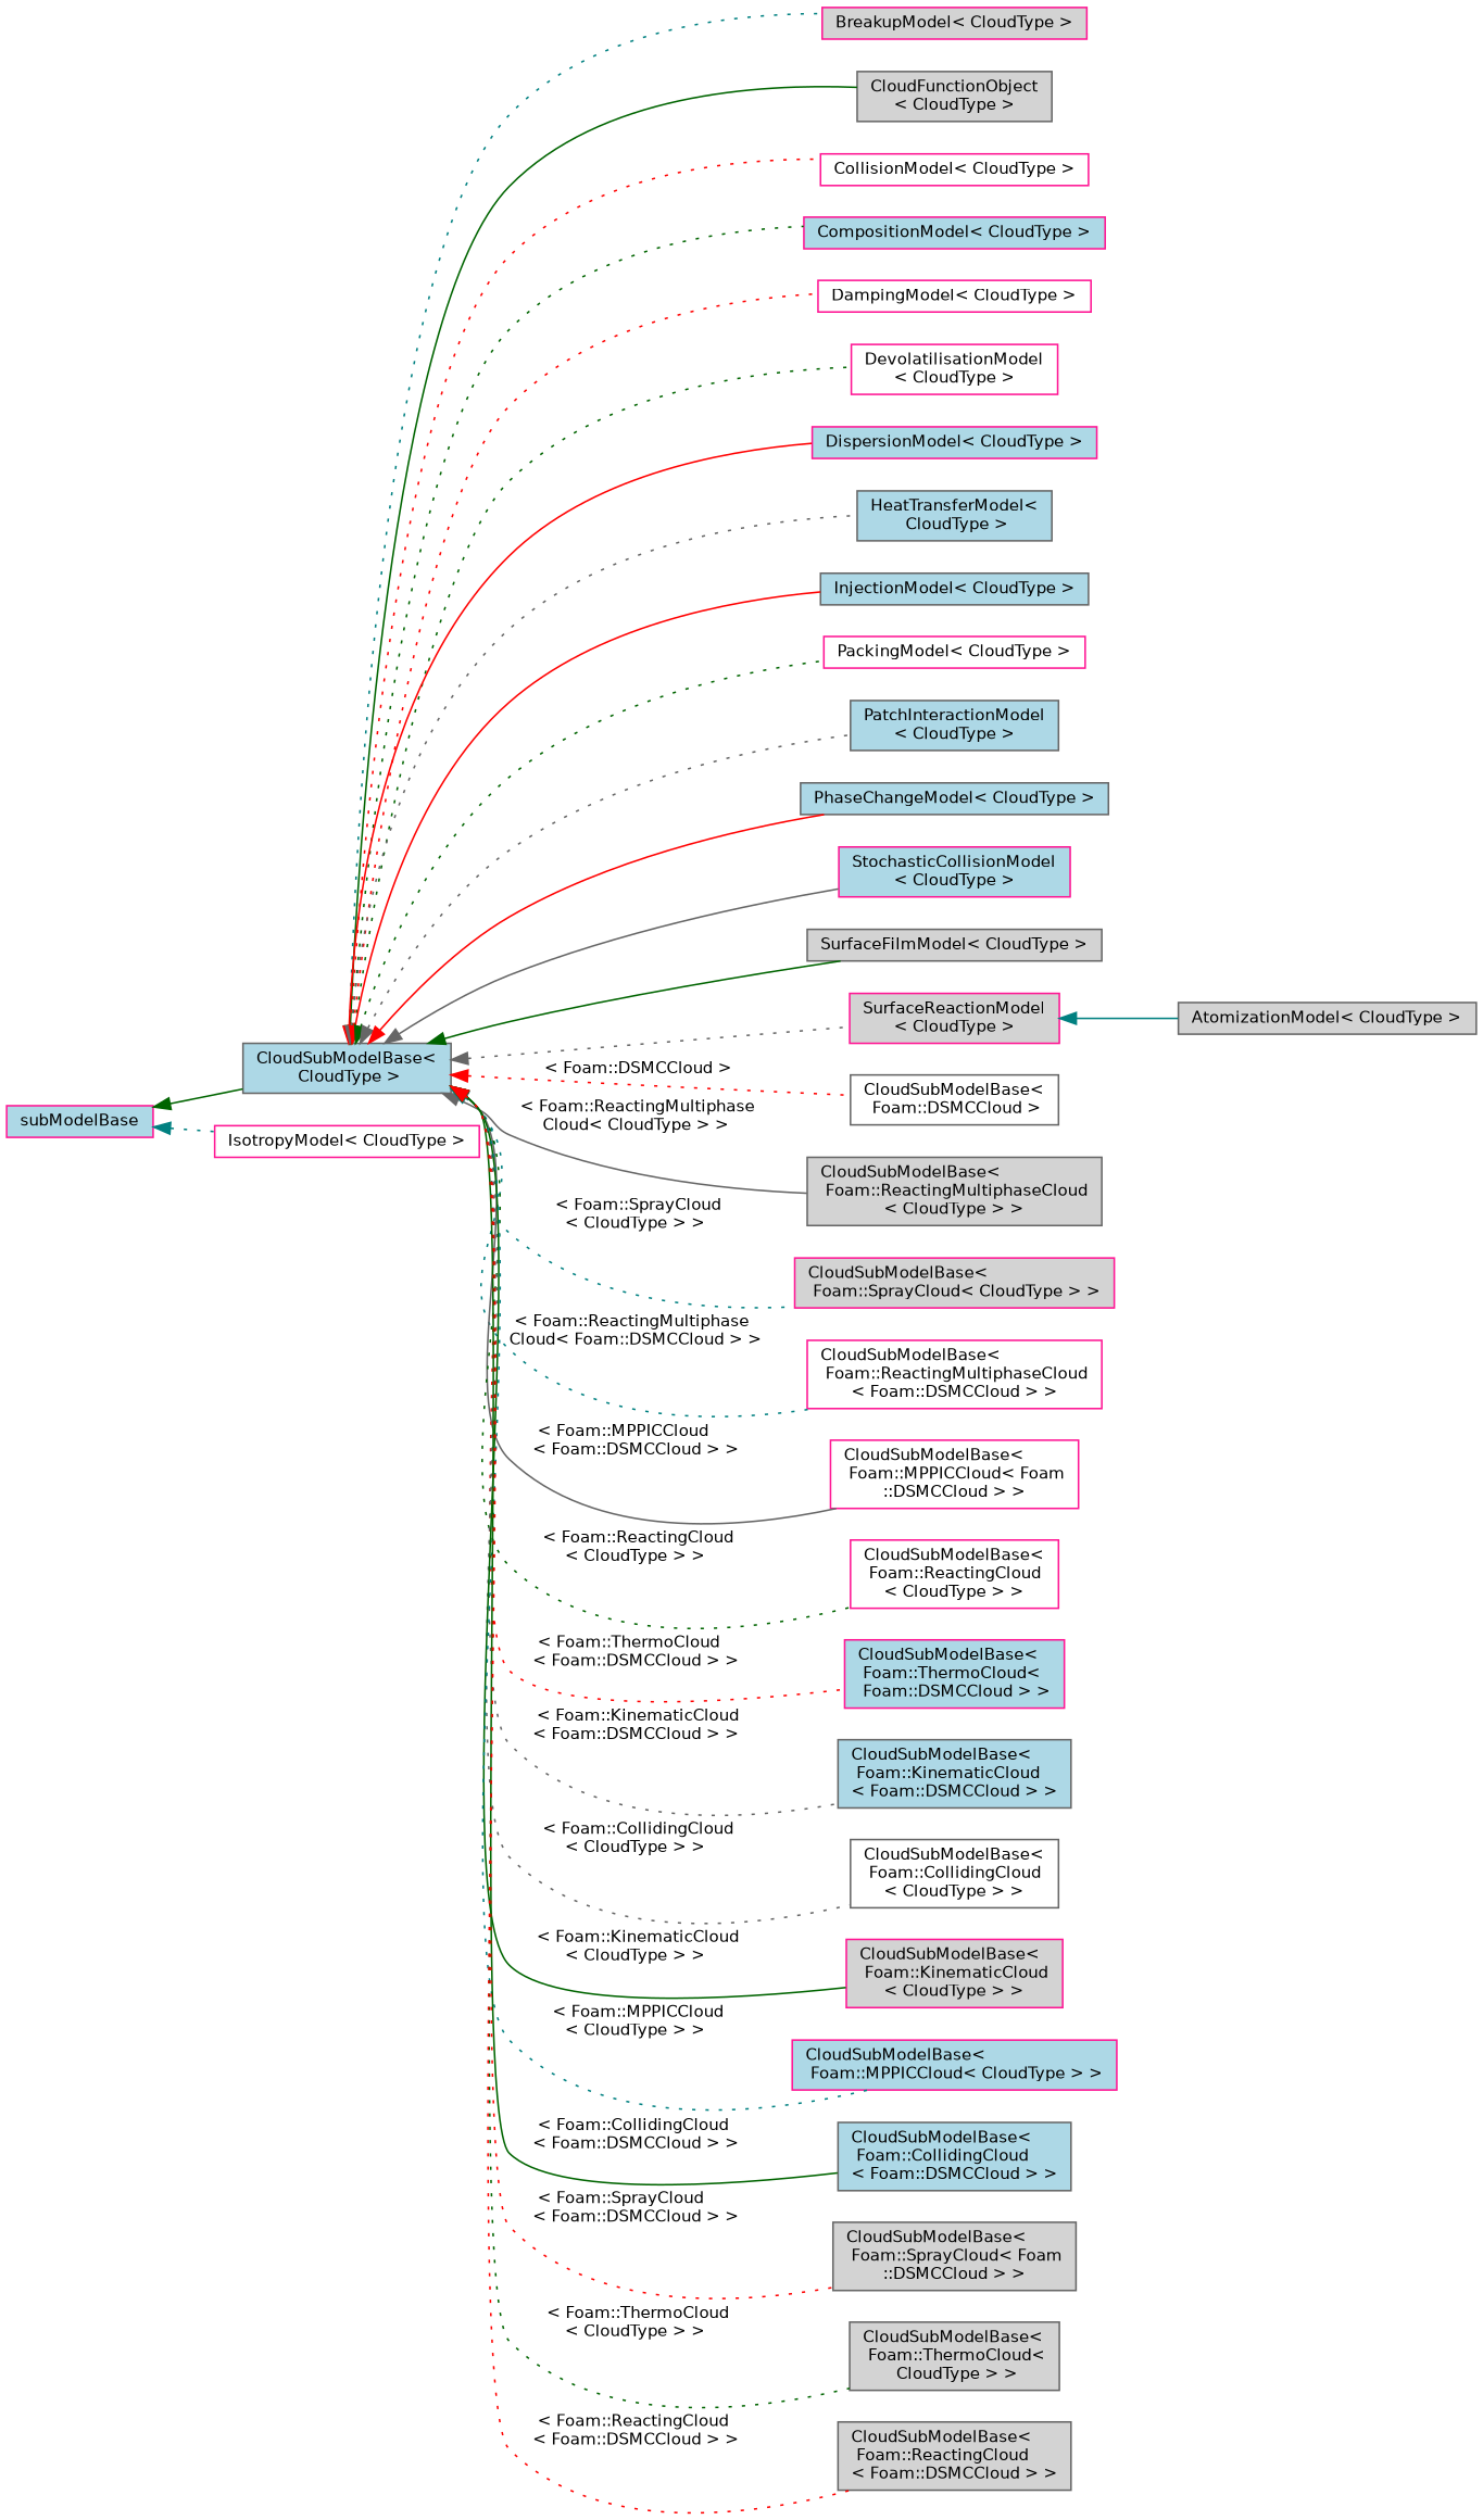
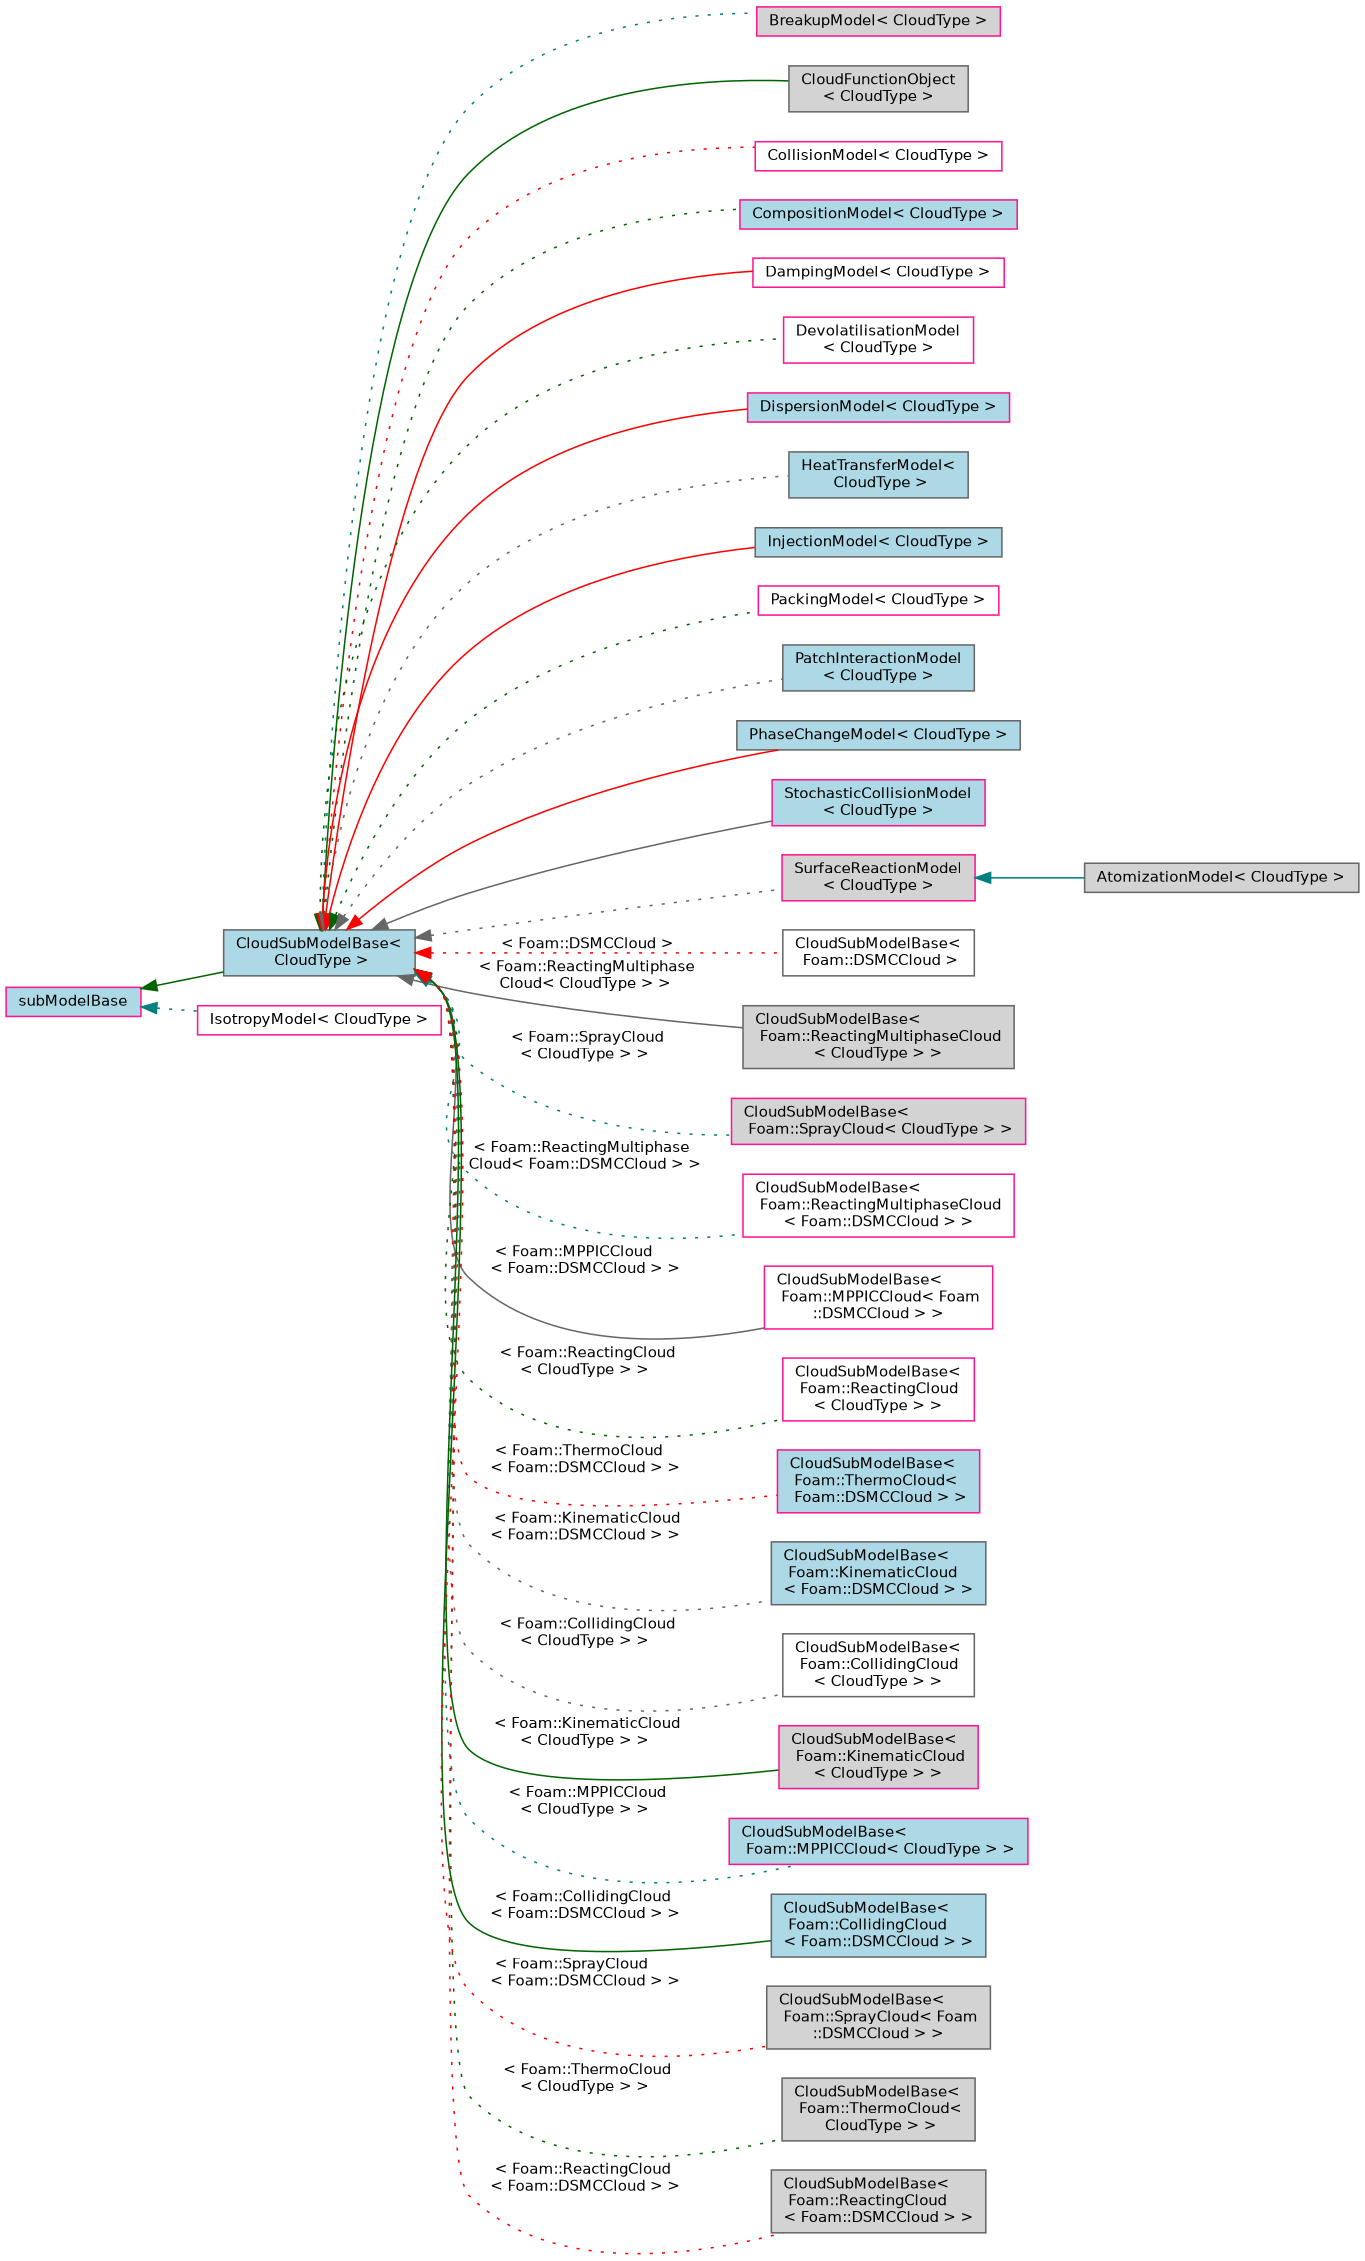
  digraph {
    rankdir=LR
    node [color=deeppink fillcolor=lightblue fontname=Helvetica fontsize=10 shape=record style=filled]
    edge [color=darkgreen dir=back fontname=Helvetica fontsize=10 labelfontname=Helvetica labelfontsize=10 style=dotted]
    n1 [color=gray40 fontcolor=black height=0.2 label="CloudSubModelBase\<\l CloudType \>" width=0.4]
    n2 [fillcolor=lightgrey height=0.2 label="BreakupModel\< CloudType \>" width=0.4]
    n3 [color=gray40 fillcolor=lightgrey height=0.2 label="CloudFunctionObject\l\< CloudType \>" width=0.4]
    n4 [fillcolor=white height=0.2 label="CollisionModel\< CloudType \>" width=0.4]
    n5 [height=0.2 label="CompositionModel\< CloudType \>" width=0.4]
    n6 [fillcolor=white height=0.2 label="DampingModel\< CloudType \>" width=0.4]
    n7 [fillcolor=white height=0.2 label="DevolatilisationModel\l\< CloudType \>" width=0.4]
    n8 [height=0.2 label="DispersionModel\< CloudType \>" width=0.4]
    n9 [color=gray40 height=0.2 label="HeatTransferModel\<\l CloudType \>" width=0.4]
    n10 [color=gray40 height=0.2 label="InjectionModel\< CloudType \>" width=0.4]
    n11 [fillcolor=white height=0.2 label="PackingModel\< CloudType \>" width=0.4]
    n12 [color=gray40 height=0.2 label="PatchInteractionModel\l\< CloudType \>" width=0.4]
    n13 [color=gray40 height=0.2 label="PhaseChangeModel\< CloudType \>" width=0.4]
    n14 [height=0.2 label="StochasticCollisionModel\l\< CloudType \>" width=0.4]
-   n15 [color=gray40 fillcolor=lightgrey height=0.2 label="SurfaceFilmModel\< CloudType \>" width=0.4]
    n16 [fillcolor=lightgrey height=0.2 label="SurfaceReactionModel\l\< CloudType \>" width=0.4]
    n17 [color=gray40 fillcolor=white height=0.2 label="CloudSubModelBase\<\l Foam::DSMCCloud \>" width=0.4]
    n18 [color=gray40 fillcolor=lightgrey height=0.2 label="CloudSubModelBase\<\l Foam::ReactingMultiphaseCloud\l\< CloudType \> \>" width=0.4]
    n19 [fillcolor=lightgrey height=0.2 label="CloudSubModelBase\<\l Foam::SprayCloud\< CloudType \> \>" width=0.4]
    n20 [fillcolor=white height=0.2 label="CloudSubModelBase\<\l Foam::ReactingMultiphaseCloud\l\< Foam::DSMCCloud \> \>" width=0.4]
    n21 [fillcolor=white height=0.2 label="CloudSubModelBase\<\l Foam::MPPICCloud\< Foam\l::DSMCCloud \> \>" width=0.4]
    n22 [fillcolor=white height=0.2 label="CloudSubModelBase\<\l Foam::ReactingCloud\l\< CloudType \> \>" width=0.4]
    n23 [height=0.2 label="CloudSubModelBase\<\l Foam::ThermoCloud\<\l Foam::DSMCCloud \> \>" width=0.4]
    n24 [color=gray40 height=0.2 label="CloudSubModelBase\<\l Foam::KinematicCloud\l\< Foam::DSMCCloud \> \>" width=0.4]
    n25 [color=gray40 fillcolor=white height=0.2 label="CloudSubModelBase\<\l Foam::CollidingCloud\l\< CloudType \> \>" width=0.4]
    n26 [fillcolor=lightgrey height=0.2 label="CloudSubModelBase\<\l Foam::KinematicCloud\l\< CloudType \> \>" width=0.4]
    n27 [height=0.2 label="CloudSubModelBase\<\l Foam::MPPICCloud\< CloudType \> \>" width=0.4]
    n28 [color=gray40 height=0.2 label="CloudSubModelBase\<\l Foam::CollidingCloud\l\< Foam::DSMCCloud \> \>" width=0.4]
    n29 [color=gray40 fillcolor=lightgrey height=0.2 label="CloudSubModelBase\<\l Foam::SprayCloud\< Foam\l::DSMCCloud \> \>" width=0.4]
    n30 [color=gray40 fillcolor=lightgrey height=0.2 label="CloudSubModelBase\<\l Foam::ThermoCloud\<\l CloudType \> \>" width=0.4]
    n31 [color=gray40 fillcolor=lightgrey height=0.2 label="CloudSubModelBase\<\l Foam::ReactingCloud\l\< Foam::DSMCCloud \> \>" width=0.4]
    n32 [color=gray40 fillcolor=lightgrey height=0.2 label="AtomizationModel\< CloudType \>" width=0.4]
    n33 [fillcolor=white height=0.2 label="IsotropyModel\< CloudType \>" width=0.4]
    n34 [height=0.2 label=subModelBase width=0.4]
    n1 -> n2 [color=teal]
    n1 -> n3 [style=solid]
    n1 -> n4 [color=red]
    n1 -> n5
-   n1 -> n6 [color=red]
+   n1 -> n6 [color=red style=solid]
    n1 -> n7
    n1 -> n8 [color=red style=solid]
    n1 -> n9 [color=gray40]
    n1 -> n10 [color=red style=solid]
    n1 -> n11
    n1 -> n12 [color=gray40]
    n1 -> n13 [color=red style=solid]
    n1 -> n14 [color=gray40 style=solid]
-   n1 -> n15 [style=solid]
    n1 -> n16 [color=gray40]
    n1 -> n17 [color=red label=" \< Foam::DSMCCloud \>"]
    n1 -> n18 [color=gray40 label=" \< Foam::ReactingMultiphase\lCloud\< CloudType \> \>" style=solid]
    n1 -> n19 [color=teal label=" \< Foam::SprayCloud\l\< CloudType \> \>"]
    n1 -> n20 [color=teal label=" \< Foam::ReactingMultiphase\lCloud\< Foam::DSMCCloud \> \>"]
    n1 -> n21 [color=gray40 label=" \< Foam::MPPICCloud\l\< Foam::DSMCCloud \> \>" style=solid]
    n1 -> n22 [label=" \< Foam::ReactingCloud\l\< CloudType \> \>"]
    n1 -> n23 [color=red label=" \< Foam::ThermoCloud\l\< Foam::DSMCCloud \> \>"]
    n1 -> n24 [color=gray40 label=" \< Foam::KinematicCloud\l\< Foam::DSMCCloud \> \>"]
    n1 -> n25 [color=gray40 label=" \< Foam::CollidingCloud\l\< CloudType \> \>"]
    n1 -> n26 [label=" \< Foam::KinematicCloud\l\< CloudType \> \>" style=solid]
    n1 -> n27 [color=teal label=" \< Foam::MPPICCloud\l\< CloudType \> \>"]
    n1 -> n28 [label=" \< Foam::CollidingCloud\l\< Foam::DSMCCloud \> \>" style=solid]
    n1 -> n29 [color=red label=" \< Foam::SprayCloud\l\< Foam::DSMCCloud \> \>"]
    n1 -> n30 [label=" \< Foam::ThermoCloud\l\< CloudType \> \>"]
    n1 -> n31 [color=red label=" \< Foam::ReactingCloud\l\< Foam::DSMCCloud \> \>"]
    n16 -> n32 [color=teal style=solid]
    n34 -> n1 [style=solid]
    n34 -> n33 [color=teal]
  }
